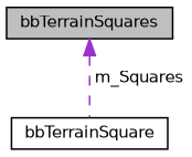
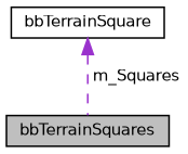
  digraph {
    node [color=black fontname=Helvetica fontsize=10 shape=record style=filled]
    n1 [fillcolor=grey75 fontcolor=black height=0.2 label=bbTerrainSquares width=0.4]
    n2 [fillcolor=white height=0.2 label=bbTerrainSquare width=0.4]
-   n1 -> n2 [color=darkorchid3 dir=back fontname=Helvetica fontsize=10 label=" m_Squares" labelfontname=Helvetica labelfontsize=10 style=dashed]
+   n2 -> n1 [color=darkorchid3 dir=back fontname=Helvetica fontsize=10 label=" m_Squares" labelfontname=Helvetica labelfontsize=10 style=dashed]
  }
